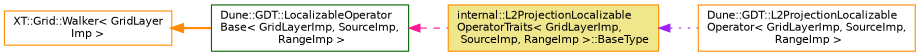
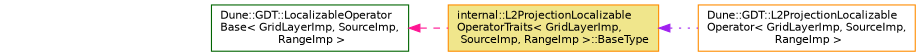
  digraph {
    rankdir=LR
    node [color=darkorange fillcolor=white fontname=Helvetica fontsize=10 shape=record style=filled]
    edge [dir=back fontname=Helvetica fontsize=10 labelfontname=Helvetica labelfontsize=10]
    n1 [fontcolor=black height=0.2 label="Dune::GDT::L2ProjectionLocalizable\lOperator\< GridLayerImp, SourceImp,\l RangeImp \>" width=0.4]
    n2 [fillcolor=khaki height=0.2 label="internal::L2ProjectionLocalizable\lOperatorTraits\< GridLayerImp,\l SourceImp, RangeImp \>::BaseType" width=0.4]
    n3 [color=darkgreen height=0.2 label="Dune::GDT::LocalizableOperator\lBase\< GridLayerImp, SourceImp,\l RangeImp \>" width=0.4]
-   n4 [height=0.2 label="XT::Grid::Walker\< GridLayer\lImp \>" width=0.4]
    n2 -> n1 [color=purple style=dotted]
    n3 -> n2 [color=deeppink style=dashed]
-   n4 -> n3 [color=darkorange style=bold]
  }
